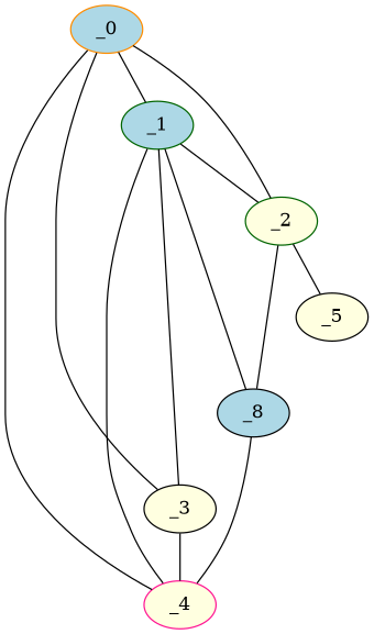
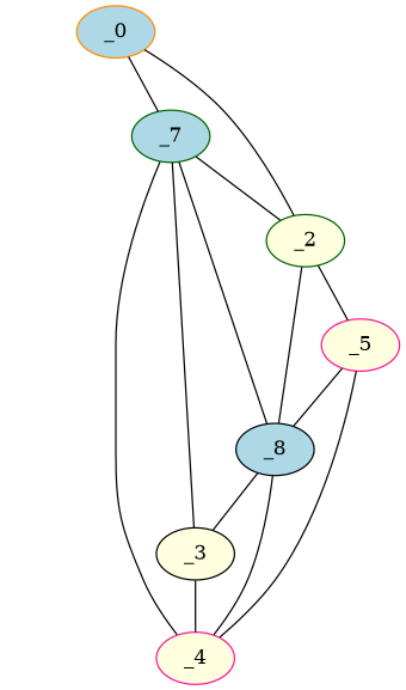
  graph {
    node [color=darkgreen fillcolor=lightyellow style=filled]
    edge [valence=1]
    _0 [color=darkorange fillcolor=lightblue x=62 y=2]
-   _1 [fillcolor=lightblue x=71 y=28]
+   _1 [fillcolor=lightblue x=71 y=28 label=_7]
    _2 [x=73 y=85]
    _3 [color=black x=74 y=12]
    _4 [color=deeppink x=79 y=7]
    n6 [color=black fillcolor=lightblue label=_8 x=81 y=70]
-   _5 [color=black x=80 y=74]
+   _5 [color=deeppink x=80 y=74]
    _0 -- _1
    _0 -- _2
-   _0 -- _3 [valence=2]
-   _0 -- _4
+   n6 -- _3 [valence=2]
+   _5 -- _4
    _1 -- _2 [valence=2]
    _1 -- _3 [valence=2]
    _1 -- _4 [valence=2]
    _1 -- n6 [valence=2]
    _2 -- n6 [valence=2]
    _2 -- _5
    _3 -- _4
    _4 -- n6
+   _5 -- n6
  }
